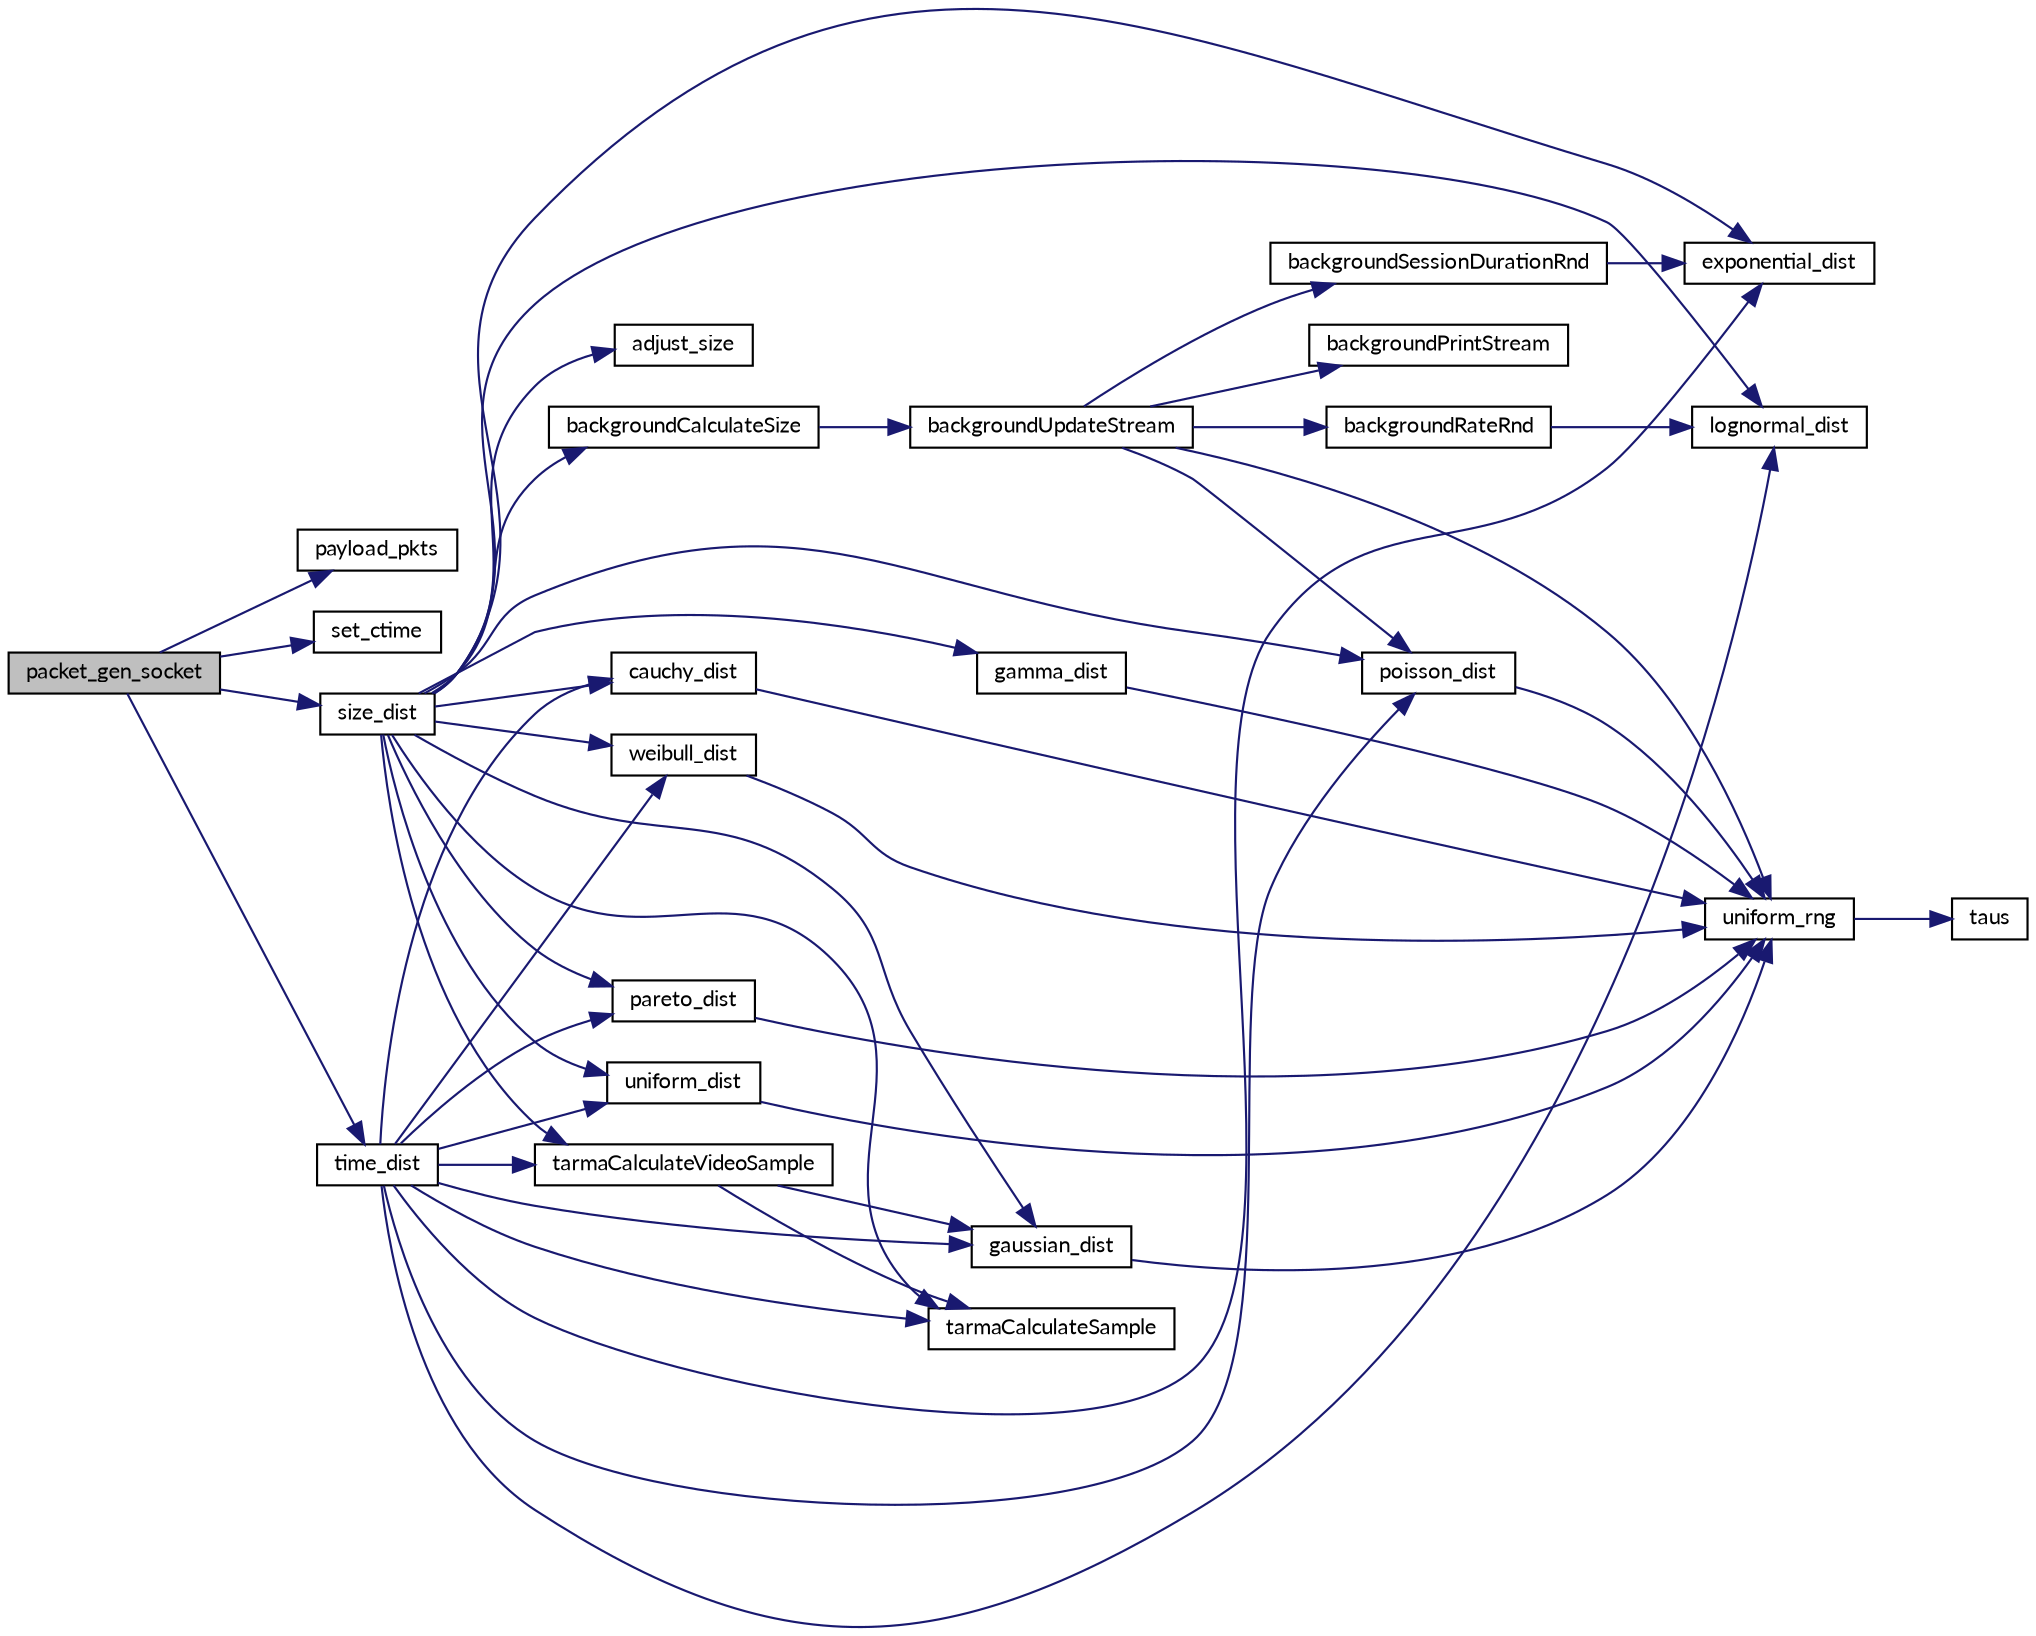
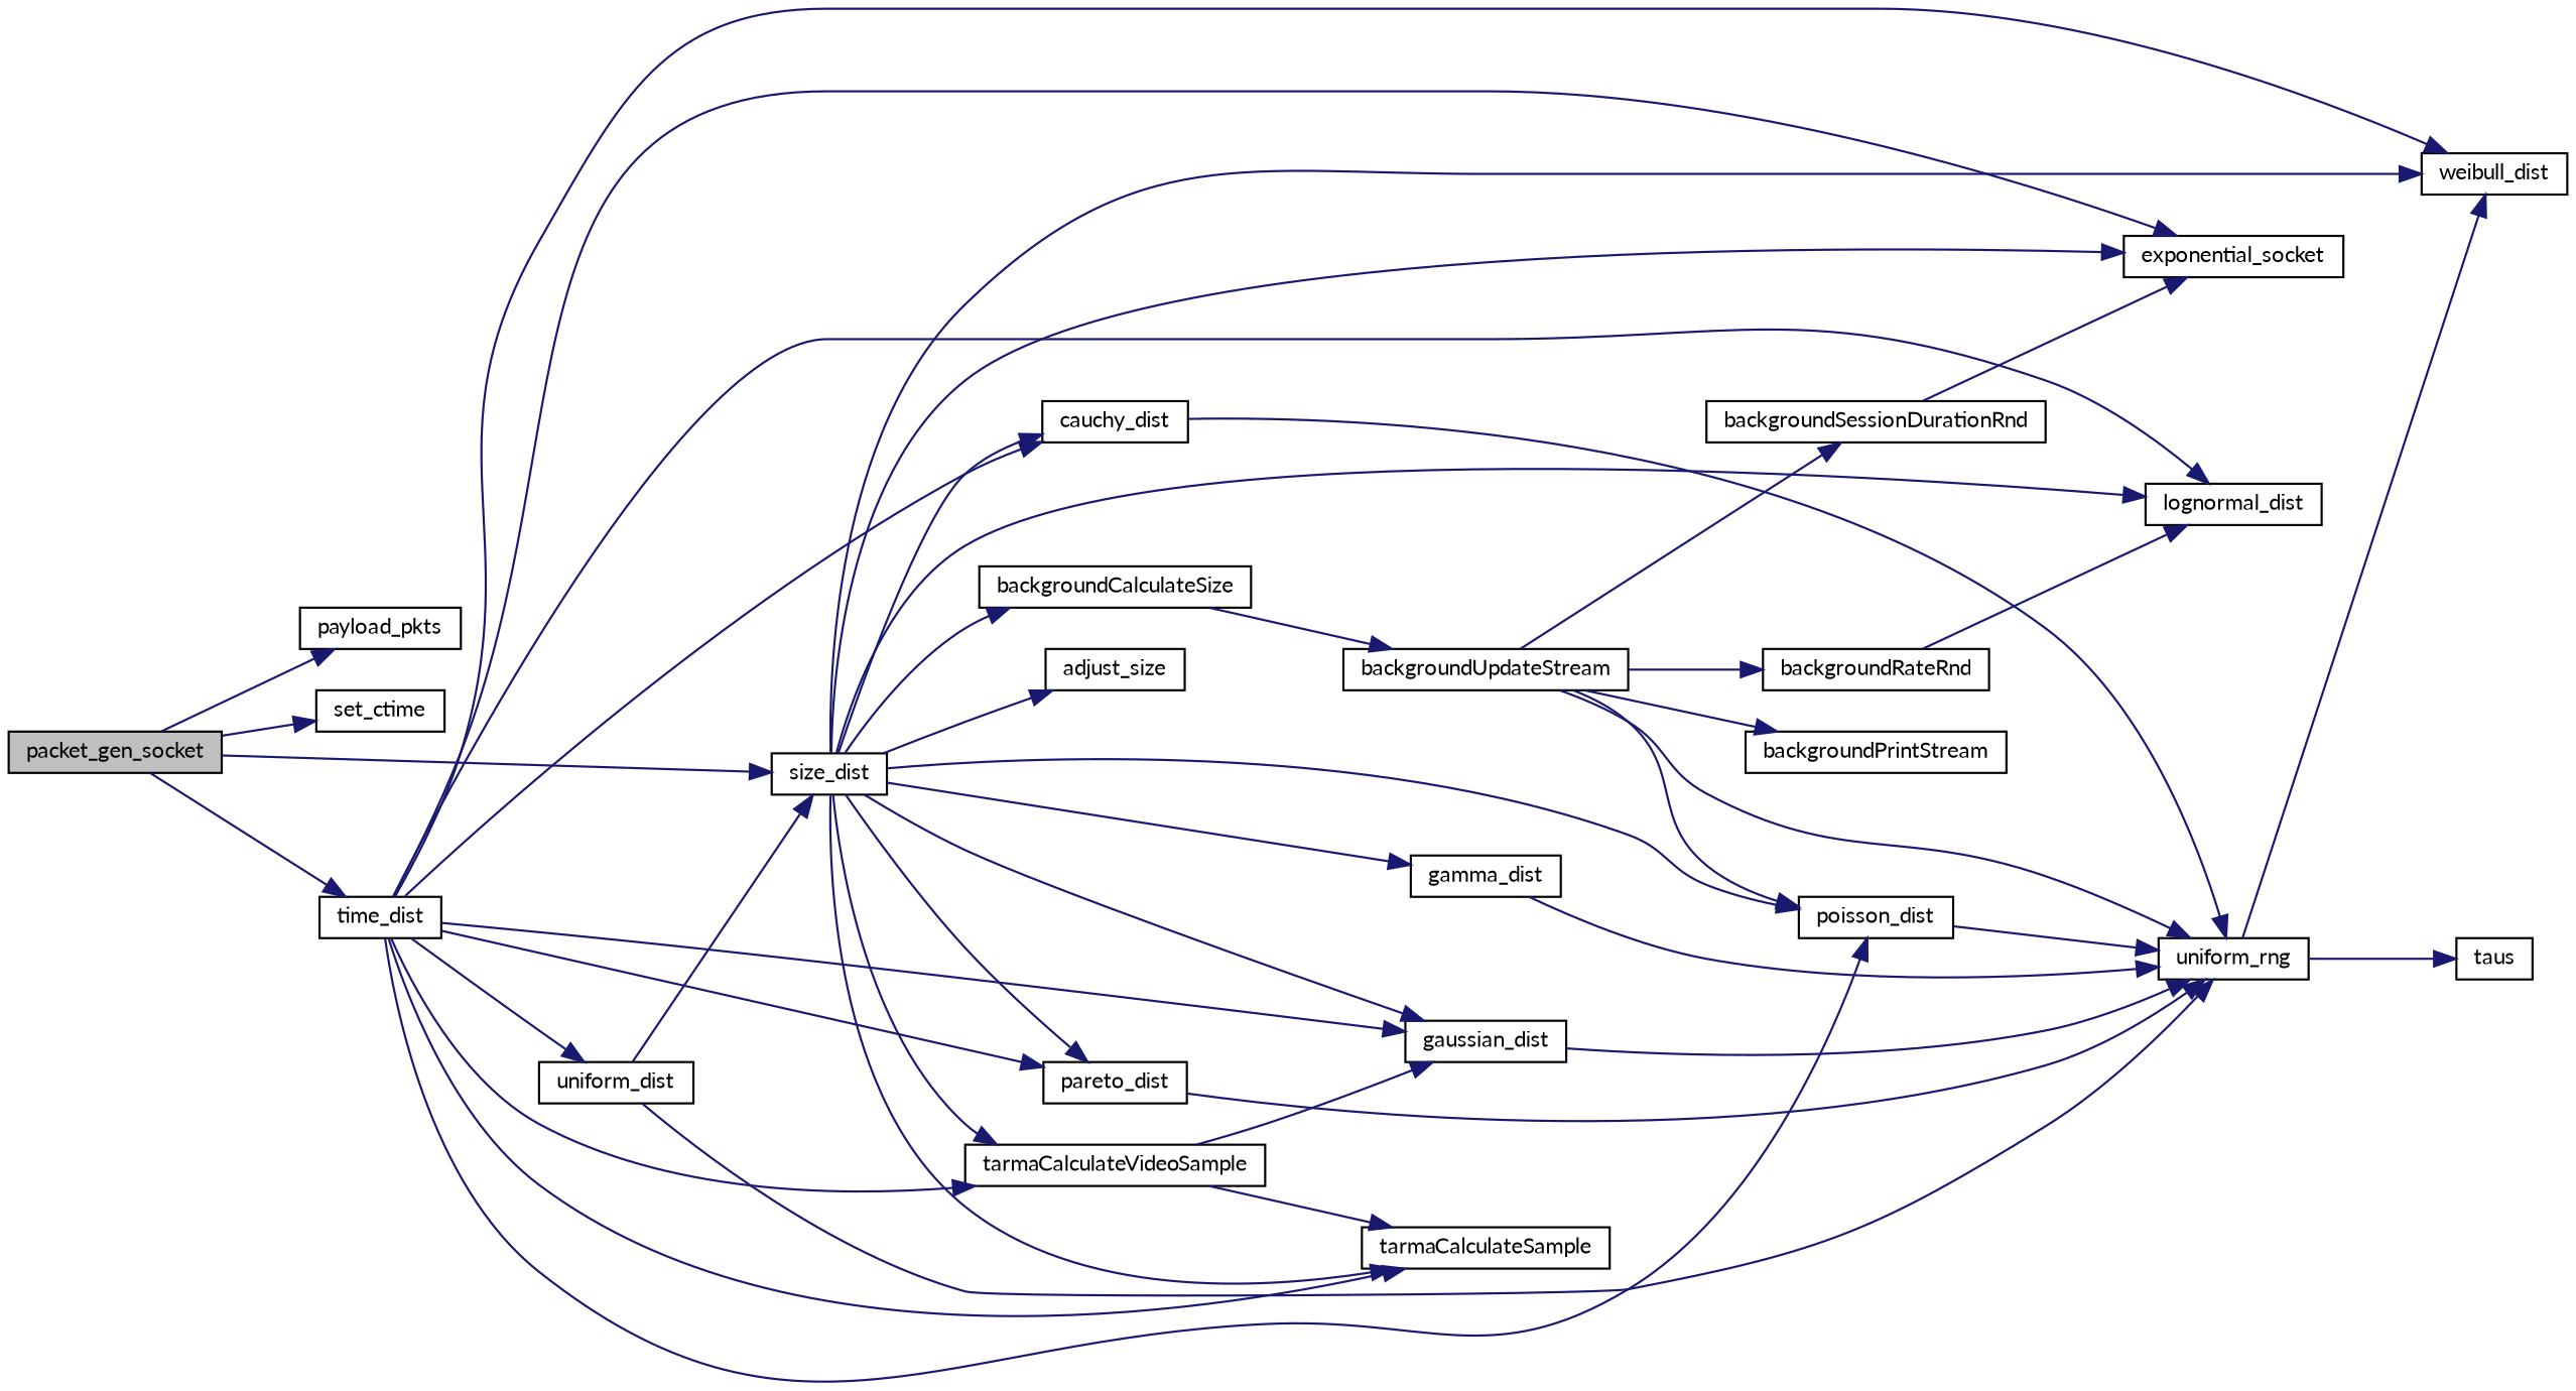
  digraph {
    fontname=Lato
    rankdir=LR
    node [color=black fillcolor=white fontname=Lato fontsize=10 shape=record style=filled]
    edge [color=midnightblue fontname=Lato fontsize=10 labelfontname=Helvetica labelfontsize=10 style=solid]
    n1 [fillcolor=grey75 fontcolor=black height=0.2 label=packet_gen_socket width=0.4]
    n2 [height=0.2 label=payload_pkts width=0.4]
    n3 [height=0.2 label=set_ctime width=0.4]
    n4 [height=0.2 label=size_dist width=0.4]
    n5 [height=0.2 label=time_dist width=0.4]
    n6 [height=0.2 label=adjust_size width=0.4]
    n7 [height=0.2 label=backgroundCalculateSize width=0.4]
    n8 [height=0.2 label=lognormal_dist width=0.4]
    n9 [height=0.2 label=gaussian_dist width=0.4]
-   n10 [height=0.2 label=exponential_dist width=0.4]
+   n10 [height=0.2 label=exponential_socket width=0.4]
    n11 [height=0.2 label=poisson_dist width=0.4]
    n12 [height=0.2 label=cauchy_dist width=0.4]
    n13 [height=0.2 label=gamma_dist width=0.4]
    n14 [height=0.2 label=pareto_dist width=0.4]
    n15 [height=0.2 label=tarmaCalculateSample width=0.4]
    n16 [height=0.2 label=tarmaCalculateVideoSample width=0.4]
    n17 [height=0.2 label=uniform_dist width=0.4]
    n18 [height=0.2 label=weibull_dist width=0.4]
    n19 [height=0.2 label=backgroundUpdateStream width=0.4]
    n20 [height=0.2 label=uniform_rng width=0.4]
    n21 [height=0.2 label=backgroundPrintStream width=0.4]
    n22 [height=0.2 label=backgroundRateRnd width=0.4]
    n23 [height=0.2 label=backgroundSessionDurationRnd width=0.4]
    n24 [height=0.2 label=taus width=0.4]
    n1 -> n2
    n1 -> n3
    n1 -> n4
    n1 -> n5
    n4 -> n6
    n4 -> n7
    n4 -> n8
    n4 -> n9
    n4 -> n10
    n4 -> n11
    n4 -> n12
    n4 -> n13
    n4 -> n14
    n4 -> n15
    n4 -> n16
-   n4 -> n17
+   n17 -> n4
    n4 -> n18
    n5 -> n8
    n5 -> n9
    n5 -> n10
    n5 -> n11
    n5 -> n12
    n5 -> n14
    n5 -> n15
    n5 -> n16
    n5 -> n17
    n5 -> n18
    n7 -> n19
    n9 -> n20
    n11 -> n20
    n12 -> n20
    n13 -> n20
    n14 -> n20
    n16 -> n9
    n16 -> n15
    n17 -> n20
-   n18 -> n20
+   n20 -> n18
    n19 -> n11
    n19 -> n20
    n19 -> n21
    n19 -> n22
    n19 -> n23
    n20 -> n24
    n22 -> n8
    n23 -> n10
  }
